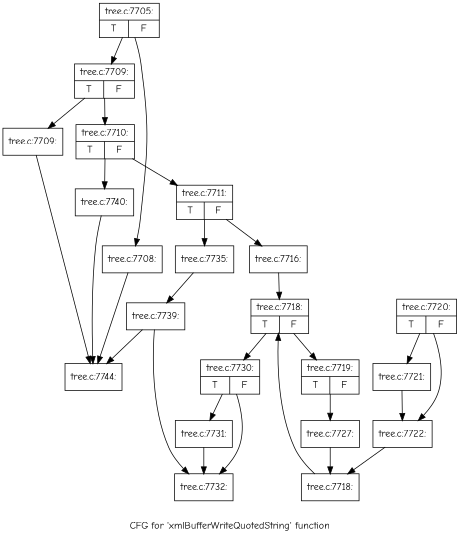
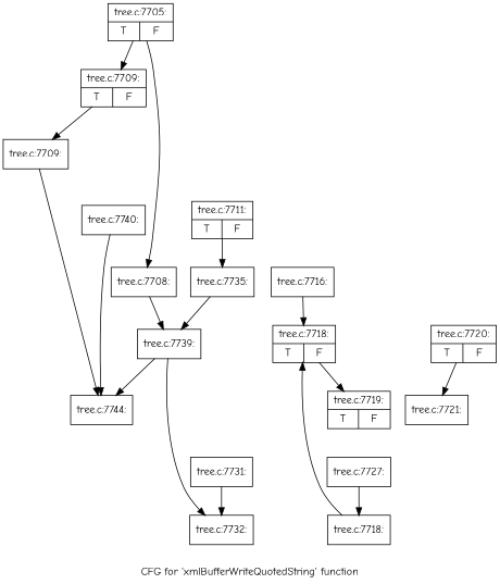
  digraph {
    fontname="Comic Neue"
    label="CFG for 'xmlBufferWriteQuotedString' function"
    node [fontname="Comic Neue" shape=record]
    edge [fontname="Comic Neue"]
    n1 [label="{tree.c:7705:|{<s0>T|<s1>F}}"]
    n2 [label="{tree.c:7708:}"]
    n3 [label="{tree.c:7709:|{<s0>T|<s1>F}}"]
    n4 [label="{tree.c:7744:}"]
    n5 [label="{tree.c:7709:}"]
-   n6 [label="{tree.c:7710:|{<s0>T|<s1>F}}"]
    n7 [label="{tree.c:7711:|{<s0>T|<s1>F}}"]
    n8 [label="{tree.c:7740:}"]
    n9 [label="{tree.c:7716:}"]
    n10 [label="{tree.c:7735:}"]
    n11 [label="{tree.c:7718:|{<s0>T|<s1>F}}"]
    n12 [label="{tree.c:7739:}"]
    n13 [label="{tree.c:7719:|{<s0>T|<s1>F}}"]
-   n14 [label="{tree.c:7730:|{<s0>T|<s1>F}}"]
    n15 [label="{tree.c:7732:}"]
    n16 [label="{tree.c:7727:}"]
    n17 [label="{tree.c:7731:}"]
    n18 [label="{tree.c:7720:|{<s0>T|<s1>F}}"]
    n19 [label="{tree.c:7721:}"]
-   n20 [label="{tree.c:7722:}"]
    n21 [label="{tree.c:7718:}"]
    n1 -> n2
    n1 -> n3
-   n2 -> n4
+   n2 -> n12
    n3 -> n5
-   n3 -> n6
    n5 -> n4
-   n6 -> n7
-   n6 -> n8
-   n7 -> n9
    n7 -> n10
    n8 -> n4
    n9 -> n11
    n10 -> n12
    n11 -> n13
-   n11 -> n14
    n12 -> n4
    n12 -> n15
-   n13 -> n16
-   n14 -> n15
-   n14 -> n17
    n16 -> n21
    n17 -> n15
    n18 -> n19
-   n18 -> n20
-   n19 -> n20
-   n20 -> n21
    n21 -> n11
  }
